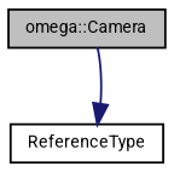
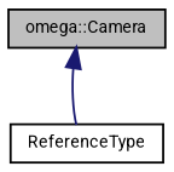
  digraph {
    fontname=Roboto
    node [color=black fontname=Roboto fontsize=8 shape=record]
    n1 [fillcolor=grey75 fontcolor=black height=0.2 label="omega::Camera" style=filled width=0.4]
    n2 [height=0.2 label=ReferenceType width=0.4]
-   n2 -> n1 [color=midnightblue dir=back fontname=Roboto fontsize=8 labelfontname="FreeSans.ttf" labelfontsize=8 style=solid]
+   n1 -> n2 [color=midnightblue dir=back fontname=Roboto fontsize=8 labelfontname="FreeSans.ttf" labelfontsize=8 style=solid]
  }
